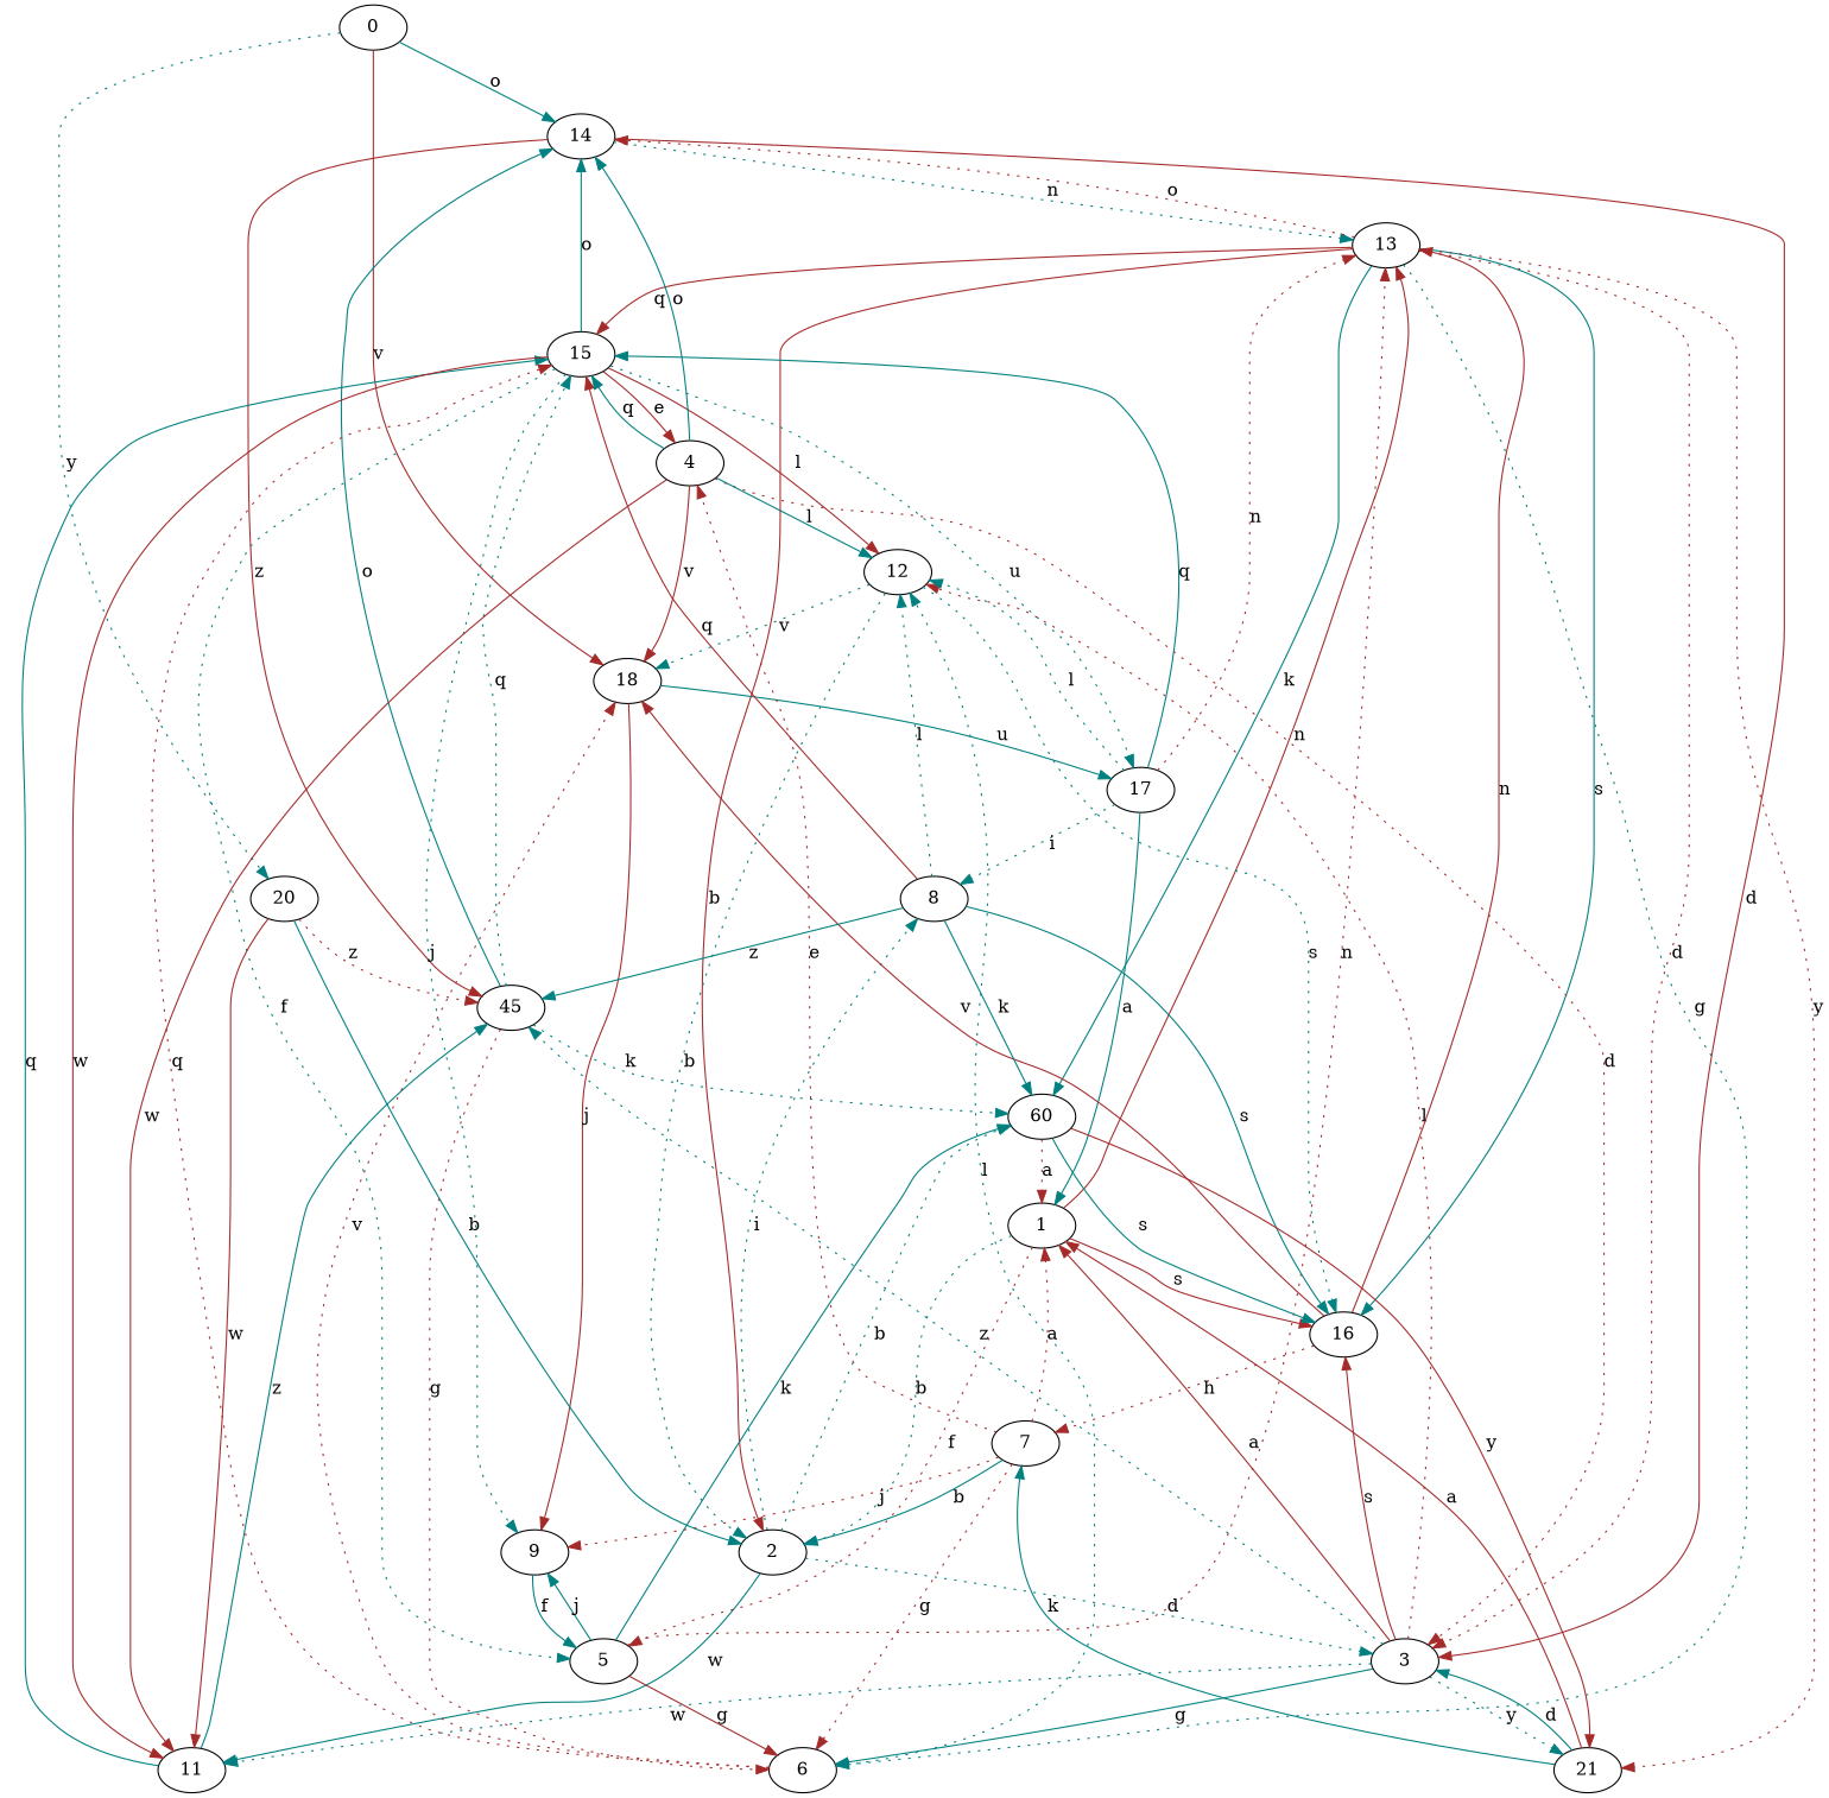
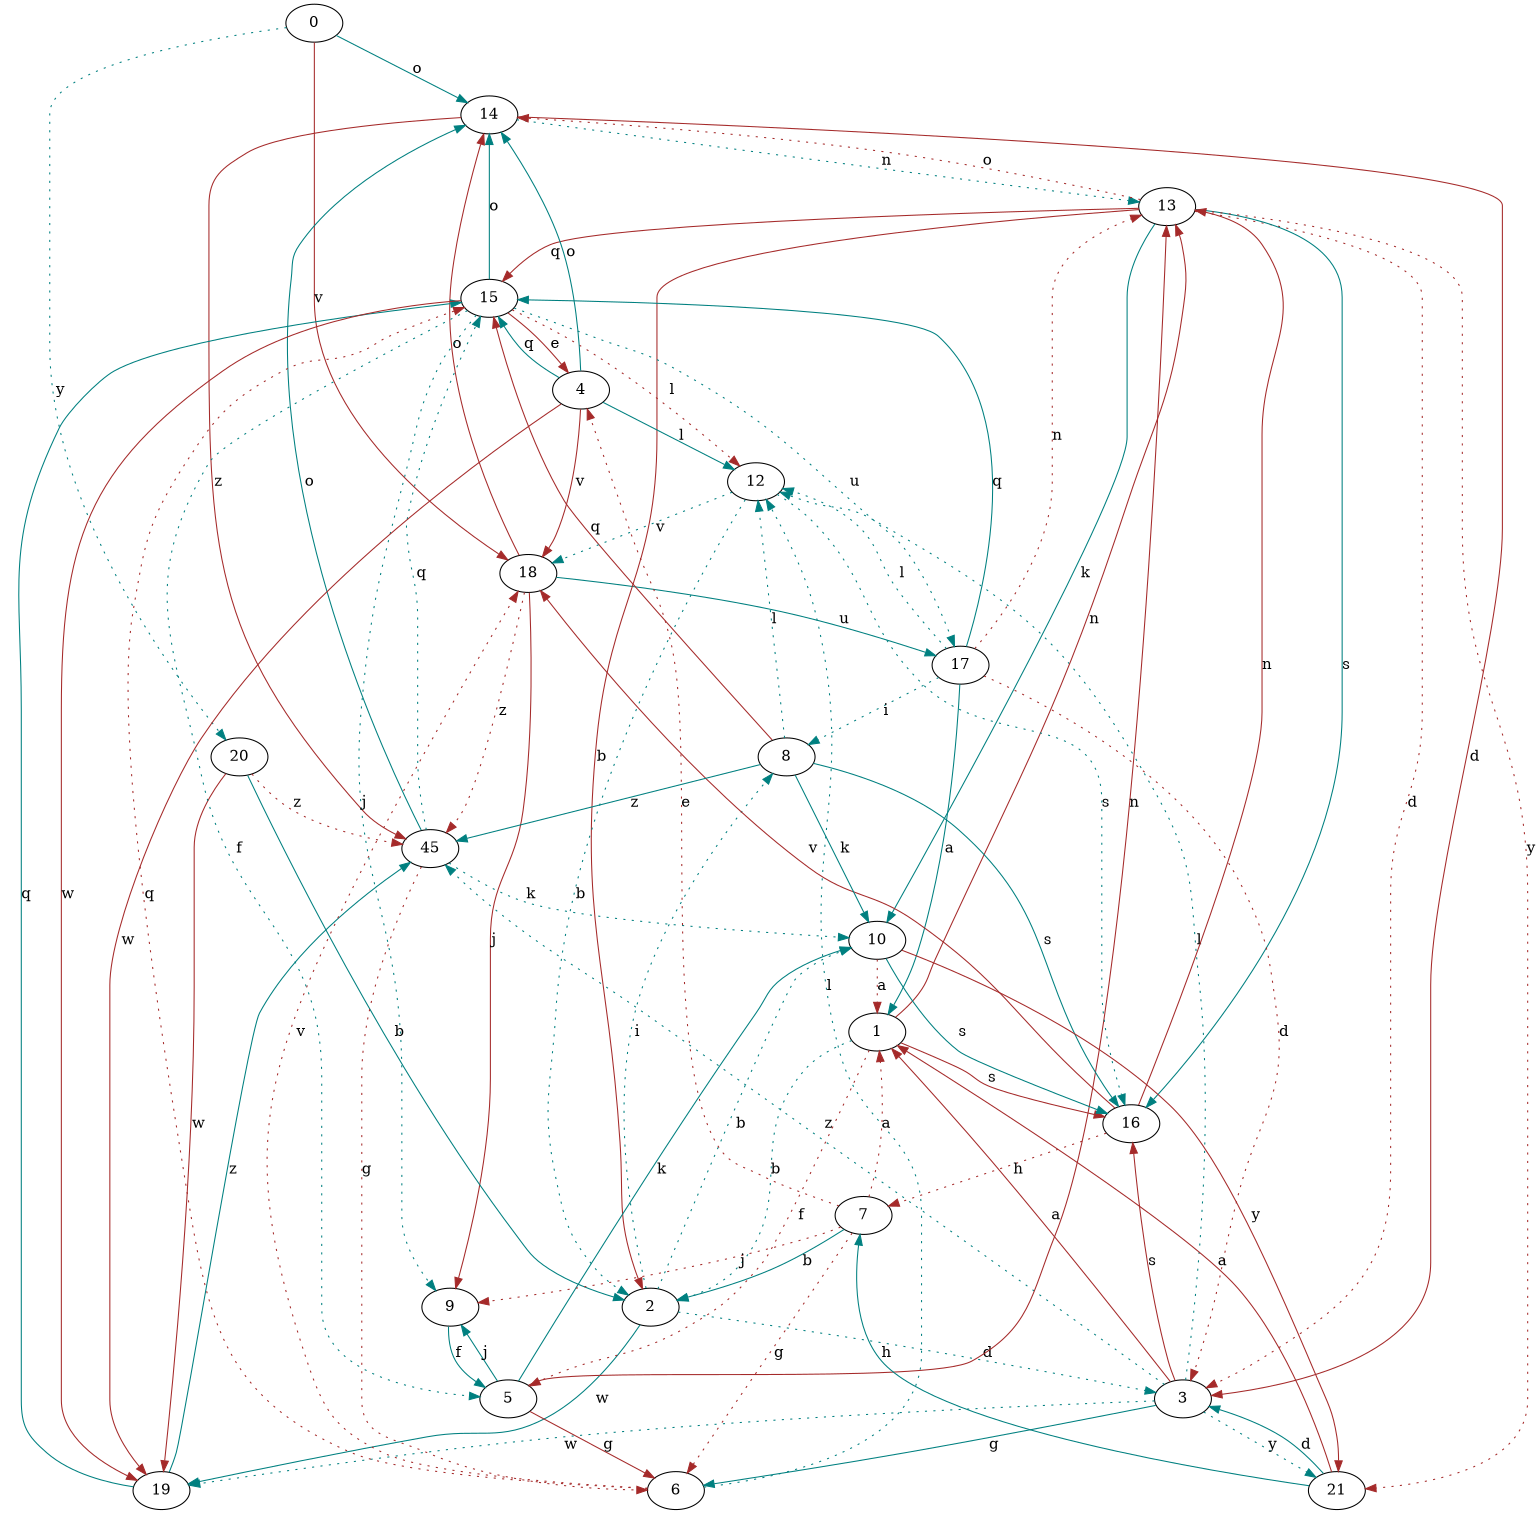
  strict digraph {
    edge [color=teal style=solid]
    0
    14
    18
    20
    13
    3
    n7 [label=45]
    9
    17
    2
-   19 [label=11]
+   19
    1
    5
    16
    8
-   10 [label=60]
+   10
    6
    21
    15
    7
    12
    4
    0 -> 14 [label=o]
    0 -> 18 [color=brown label=v]
    0 -> 20 [label=y style=dotted]
    14 -> 13 [label=n style=dotted]
    14 -> 3 [color=brown label=d]
    14 -> n7 [color=brown label=z]
+   18 -> 14 [color=brown label=o]
+   18 -> n7 [color=brown label=z style=dotted]
    18 -> 9 [color=brown label=j]
    18 -> 17 [label=u]
    20 -> n7 [color=brown label=z style=dotted]
    20 -> 2 [label=b]
    20 -> 19 [color=brown label=w]
    13 -> 14 [color=brown label=o style=dotted]
    13 -> 3 [color=brown label=d style=dotted]
    13 -> 2 [color=brown label=b]
    13 -> 16 [label=s]
    13 -> 10 [label=k]
-   13 -> 6 [label=g style=dotted]
    13 -> 21 [color=brown label=y style=dotted]
    13 -> 15 [color=brown label=q]
    3 -> n7 [label=z style=dotted]
    3 -> 19 [label=w style=dotted]
    3 -> 1 [color=brown label=a]
    3 -> 16 [color=brown label=s]
    3 -> 6 [label=g]
    3 -> 21 [label=y style=dotted]
-   3 -> 12 [color=brown label=l style=dotted]
+   3 -> 12 [label=l style=dotted]
    n7 -> 14 [label=o]
    n7 -> 10 [label=k style=dotted]
    n7 -> 6 [color=brown label=g style=dotted]
    n7 -> 15 [label=q style=dotted]
    9 -> 5 [label=f]
    17 -> 13 [color=brown label=n style=dotted]
-   4 -> 3 [color=brown label=d style=dotted]
+   17 -> 3 [color=brown label=d style=dotted]
    17 -> 1 [label=a]
    17 -> 8 [label=i style=dotted]
    17 -> 15 [label=q]
    17 -> 12 [label=l style=dotted]
    2 -> 3 [label=d style=dotted]
    2 -> 19 [label=w]
    2 -> 8 [label=i style=dotted]
    2 -> 10 [label=b style=dotted]
    19 -> n7 [label=z]
    19 -> 15 [label=q]
    1 -> 13 [color=brown label=n]
    1 -> 2 [label=b style=dotted]
    1 -> 5 [color=brown label=f style=dotted]
    1 -> 16 [color=brown label=s]
-   5 -> 13 [color=brown label=n style=dotted]
+   5 -> 13 [color=brown label=n]
    5 -> 9 [label=j]
    5 -> 10 [label=k]
    5 -> 6 [color=brown label=g]
    16 -> 18 [color=brown label=v]
    16 -> 13 [color=brown label=n]
    16 -> 7 [color=brown label=h style=dotted]
    8 -> n7 [label=z]
    8 -> 16 [label=s]
    8 -> 10 [label=k]
    8 -> 15 [color=brown label=q]
    8 -> 12 [label=l style=dotted]
    10 -> 1 [color=brown label=a style=dotted]
    10 -> 16 [label=s]
    10 -> 21 [color=brown label=y]
    6 -> 18 [color=brown label=v style=dotted]
    6 -> 15 [color=brown label=q style=dotted]
    6 -> 12 [label=l style=dotted]
    21 -> 3 [label=d]
    21 -> 1 [color=brown label=a]
-   21 -> 7 [label=k]
+   21 -> 7 [label=h]
    15 -> 14 [label=o]
    15 -> 9 [label=j style=dotted]
    15 -> 17 [label=u style=dotted]
    15 -> 19 [color=brown label=w]
    15 -> 5 [label=f style=dotted]
-   15 -> 12 [color=brown label=l]
+   15 -> 12 [color=brown label=l style=dotted]
    15 -> 4 [color=brown label=e]
    7 -> 9 [color=brown label=j style=dotted]
    7 -> 2 [label=b]
    7 -> 1 [color=brown label=a style=dotted]
    7 -> 6 [color=brown label=g style=dotted]
    7 -> 4 [color=brown label=e style=dotted]
    12 -> 18 [label=v style=dotted]
    12 -> 2 [label=b style=dotted]
    12 -> 16 [label=s style=dotted]
    4 -> 14 [label=o]
    4 -> 18 [color=brown label=v]
    4 -> 19 [color=brown label=w]
    4 -> 15 [label=q]
    4 -> 12 [label=l]
  }
